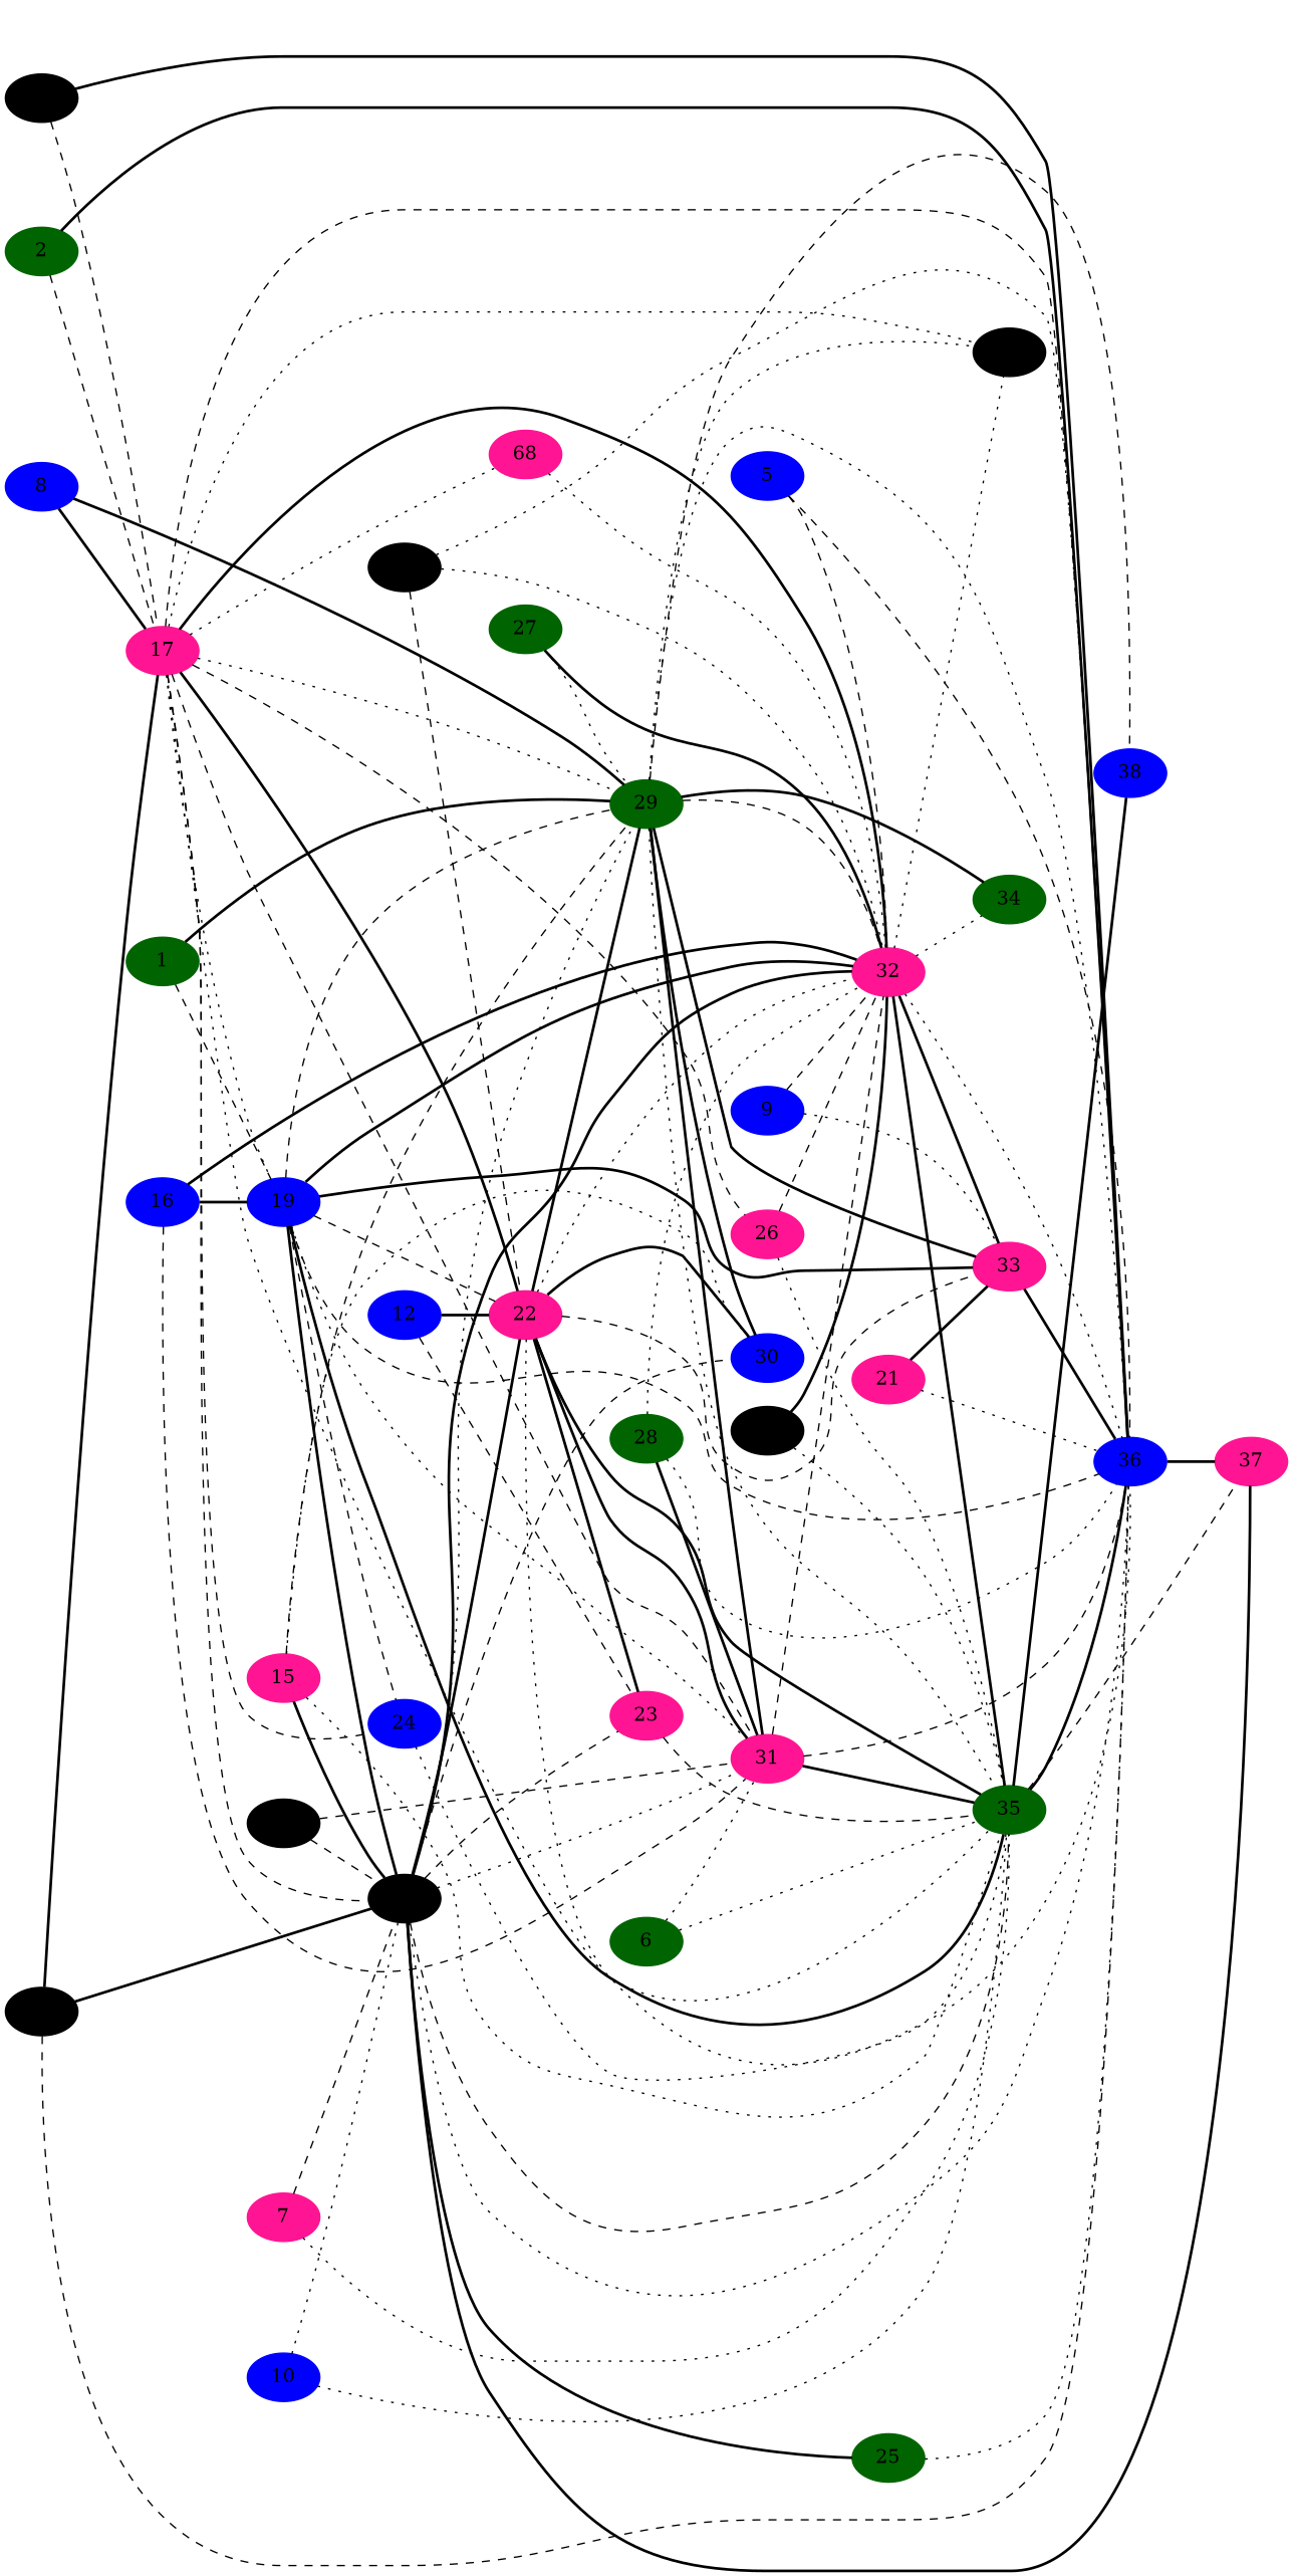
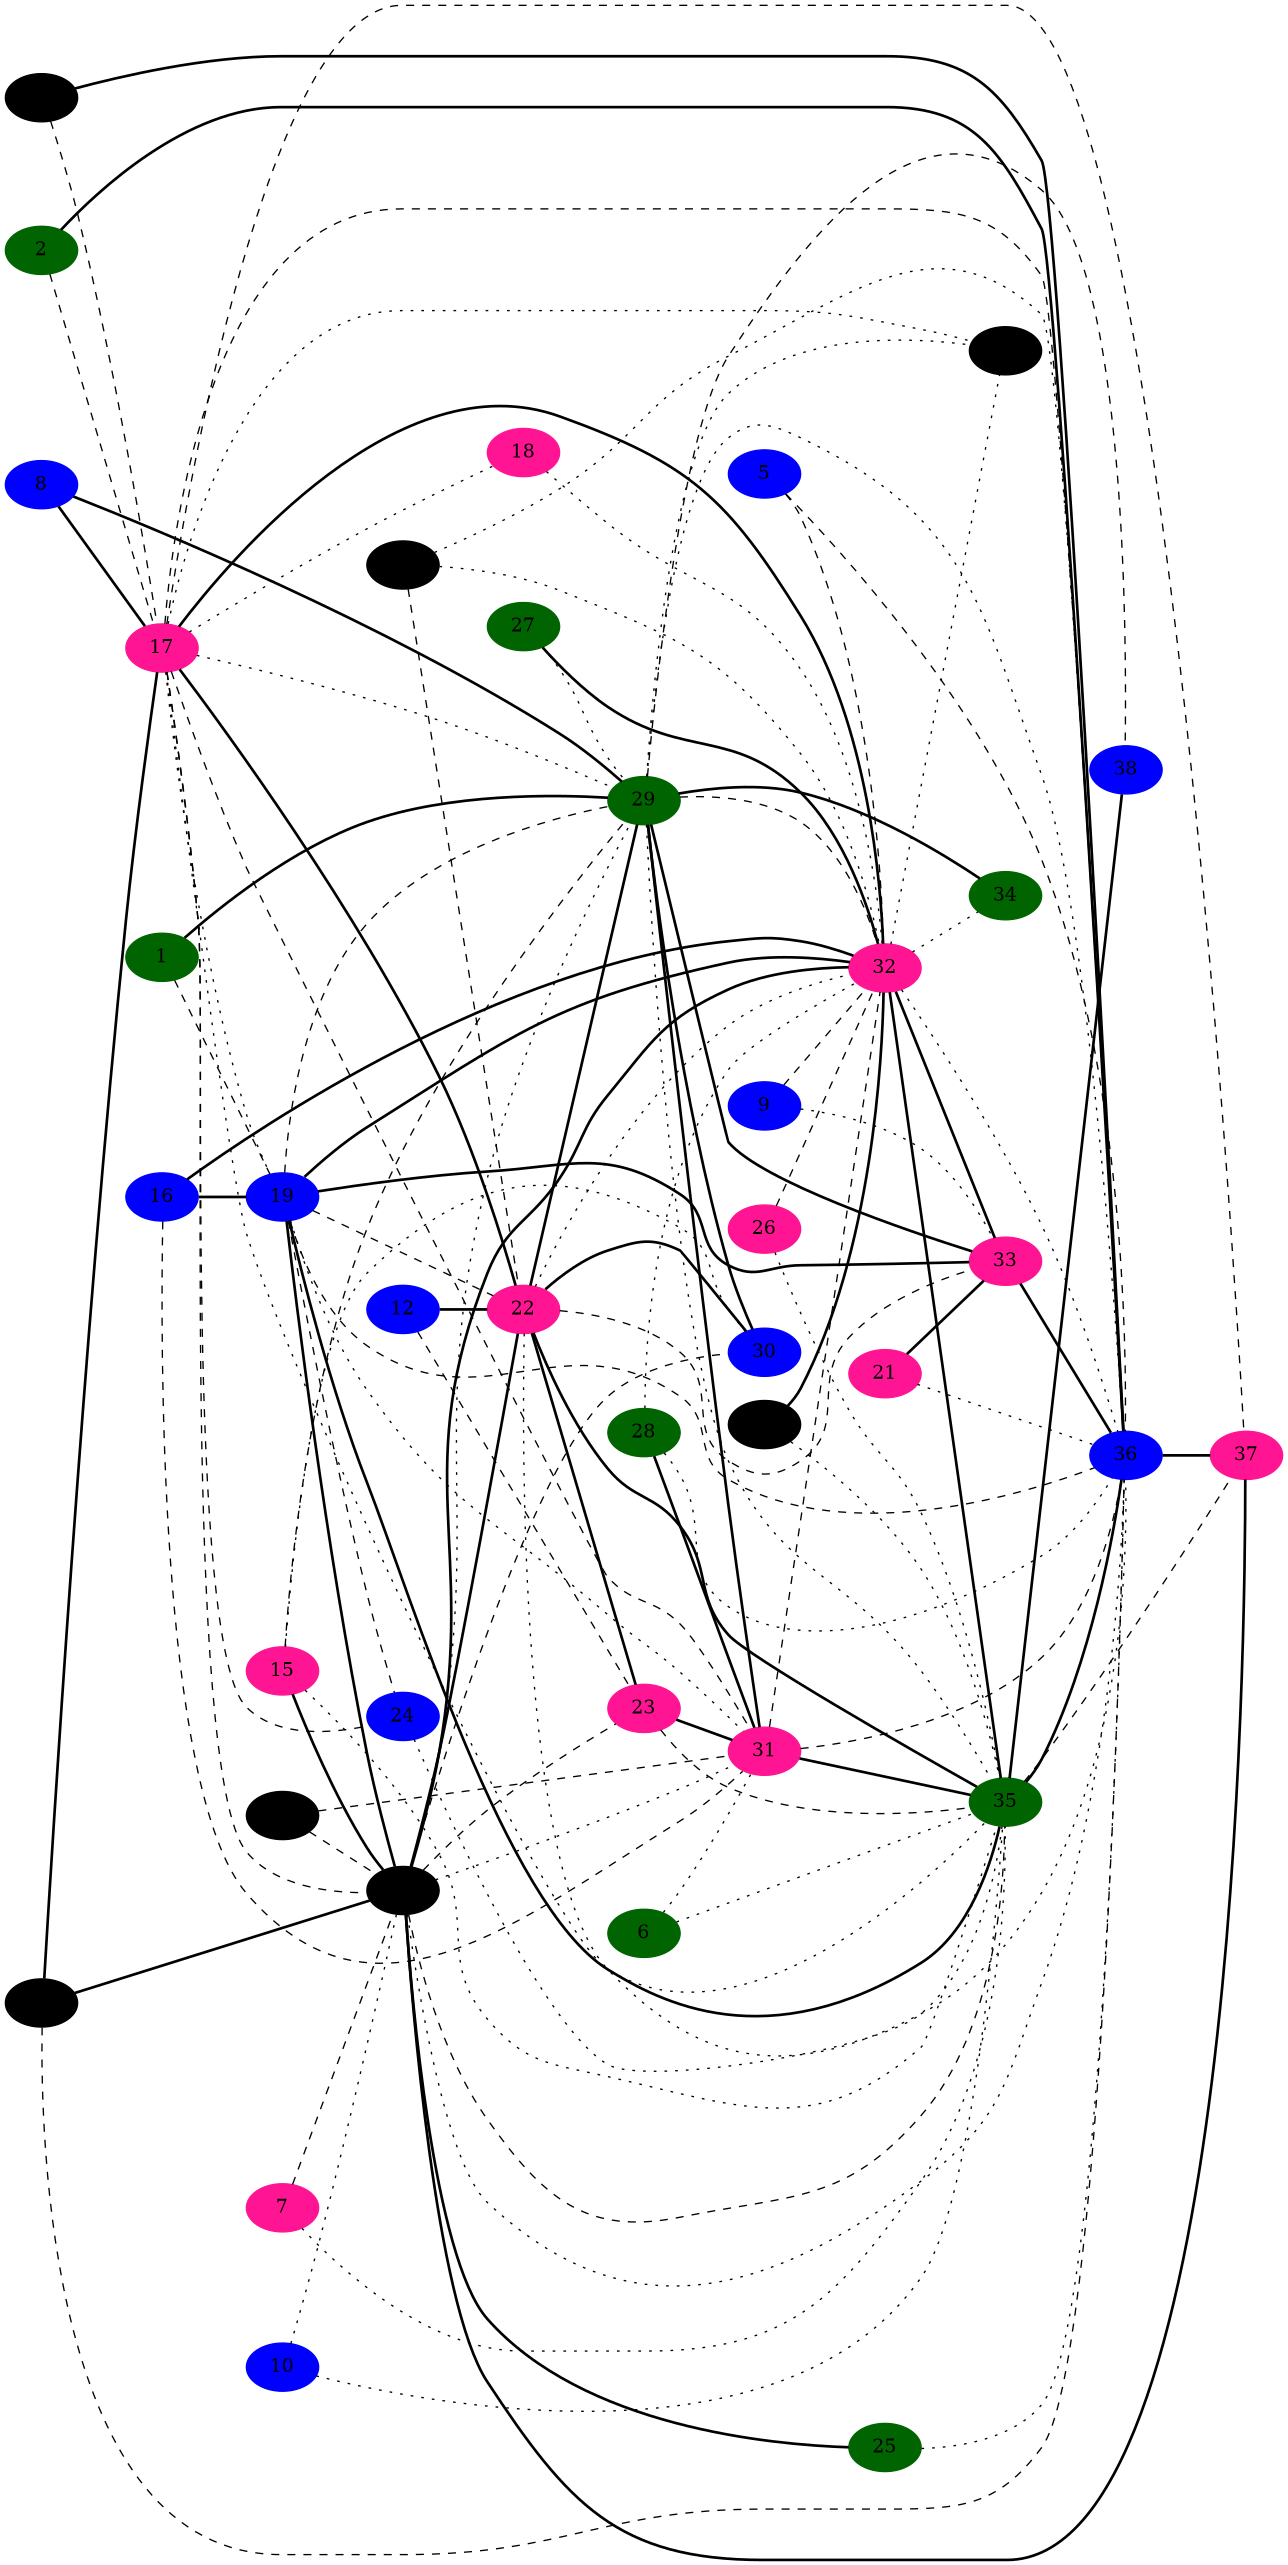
  graph {
    rankdir=LR
    node [color=deeppink style=filled]
    edge [style=bold weight=1.0]
    1 [color=darkgreen]
    19 [color=blue]
    29 [color=darkgreen]
    36 [color=blue]
    32
    35 [color=darkgreen]
    20 [color=black]
    31
    33
    22
    24 [color=blue]
    30 [color=blue]
    39 [color=black]
    34 [color=darkgreen]
    38 [color=blue]
    2 [color=darkgreen]
    17
-   18 [label=68]
+   18
    37
    3 [color=black]
    4 [color=black]
    23
    25 [color=darkgreen]
    5 [color=blue]
    6 [color=darkgreen]
    7
    8 [color=blue]
    9 [color=blue]
    10 [color=blue]
    11 [color=black]
    12 [color=blue]
    13 [color=black]
    14 [color=black]
    15
    16 [color=blue]
    21
    26
    27 [color=darkgreen]
    28 [color=darkgreen]
    1 -- 19 [style=dashed]
    1 -- 29
    19 -- 29 [style=dashed]
    19 -- 36 [style=dashed weight=2.0]
    19 -- 32
    19 -- 35
    19 -- 20
    19 -- 31 [style=dotted]
    19 -- 33
    19 -- 22 [style=dashed]
    19 -- 24 [style=dashed]
    29 -- 36 [style=dotted weight=2.0]
    29 -- 32 [style=dashed]
    29 -- 35 [style=dotted]
    29 -- 31 [weight=2.0]
    29 -- 33
    29 -- 30
    29 -- 39 [style=dotted]
    29 -- 34
    29 -- 38 [style=dashed]
    36 -- 37 [weight=2.0]
    32 -- 36 [style=dotted weight=3.0]
    32 -- 35
    32 -- 33
    32 -- 39 [style=dotted]
    32 -- 34 [style=dotted]
    35 -- 36 [weight=2.0]
    35 -- 38
    35 -- 37 [style=dashed]
    20 -- 29 [style=dotted]
    20 -- 36 [style=dotted weight=2.0]
    20 -- 32
    20 -- 35 [style=dashed weight=2.0]
    20 -- 31 [style=dotted weight=2.0]
    20 -- 22
    20 -- 30 [style=dashed]
    20 -- 37
    20 -- 23 [style=dashed weight=2.0]
    20 -- 25
    31 -- 36 [style=dashed weight=2.0]
    31 -- 32 [style=dashed weight=2.0]
    31 -- 35 [weight=2.0]
    33 -- 36
    22 -- 29
    22 -- 36 [style=dotted weight=3.0]
    22 -- 32 [style=dotted]
    22 -- 35
-   22 -- 31
+   23 -- 31
    22 -- 33 [style=dashed]
    22 -- 30
    22 -- 23
    24 -- 35 [style=dotted]
    2 -- 36
    2 -- 17 [style=dashed]
    17 -- 19 [style=dotted weight=2.0]
    17 -- 29 [style=dotted weight=2.0]
    17 -- 36 [style=dashed weight=3.0]
    17 -- 32 [weight=2.0]
    17 -- 35 [style=dotted]
    17 -- 20 [style=dashed]
    17 -- 31 [style=dashed]
    17 -- 22
    17 -- 24 [style=dashed]
    17 -- 39 [style=dotted]
    17 -- 18 [style=dotted]
-   17 -- 26 [style=dashed]
+   17 -- 37 [style=dashed]
    18 -- 32 [style=dotted]
    3 -- 32
    3 -- 35 [style=dotted]
    4 -- 20 [style=dashed]
    4 -- 31 [style=dashed]
    23 -- 35 [style=dashed]
    25 -- 36 [style=dotted]
    5 -- 36 [style=dashed]
    5 -- 32 [style=dashed]
    6 -- 35 [style=dotted]
    6 -- 31 [style=dotted]
    7 -- 35 [style=dotted]
    7 -- 20 [style=dashed]
    8 -- 29
    8 -- 17
    9 -- 32 [style=dashed]
    9 -- 33 [style=dotted]
    10 -- 35 [style=dotted]
    10 -- 20 [style=dotted]
    11 -- 36
    11 -- 17 [style=dashed]
    12 -- 22
    12 -- 23 [style=dashed]
    13 -- 36 [style=dashed]
    13 -- 20
    13 -- 17
    14 -- 36 [style=dotted]
    14 -- 32 [style=dotted]
    14 -- 22 [style=dashed]
    15 -- 29 [style=dashed weight=2.0]
    15 -- 35 [style=dotted]
    15 -- 20
    15 -- 30 [style=dotted]
    16 -- 19 [weight=2.0]
    16 -- 32
    16 -- 31 [style=dashed]
    21 -- 36 [style=dotted weight=2.0]
    21 -- 33
    26 -- 32 [style=dashed]
    26 -- 35 [style=dotted]
    27 -- 29 [style=dotted]
    27 -- 32
    28 -- 36 [style=dotted]
    28 -- 32 [style=dotted]
    28 -- 31
  }
